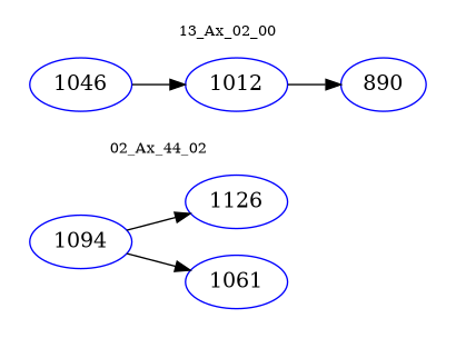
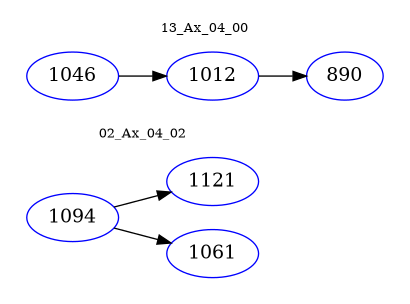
  digraph {
    rankdir=LR
    node [color=blue]
    edge [color=black]
    n1 [label=1094]
    n2 [label=1061]
-   n3 [label=1126]
+   n3 [label=1121]
    n4 [label=1012]
    n5 [label=890]
    n6 [label=1046]
    subgraph cluster_1 {
      color=white
      fontsize=10
-     label="02_Ax_44_02"
+     label="02_Ax_04_02"
      n1
      n2
      n3
    }
    subgraph cluster_2 {
      color=white
      fontsize=10
-     label="13_Ax_02_00"
+     label="13_Ax_04_00"
      n4
      n5
      n6
    }
    n1 -> n2
    n1 -> n3
    n4 -> n5
    n6 -> n4
  }
